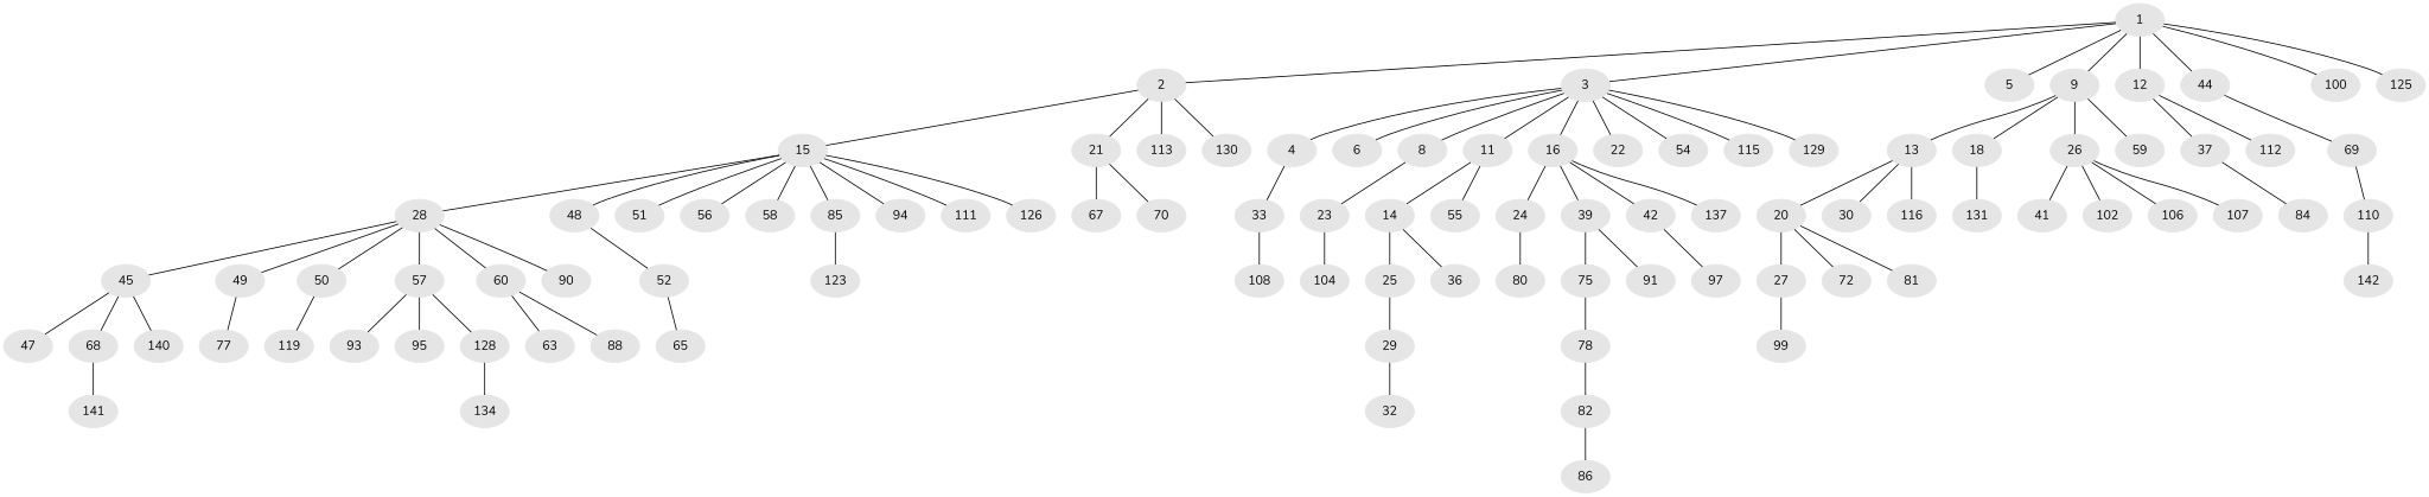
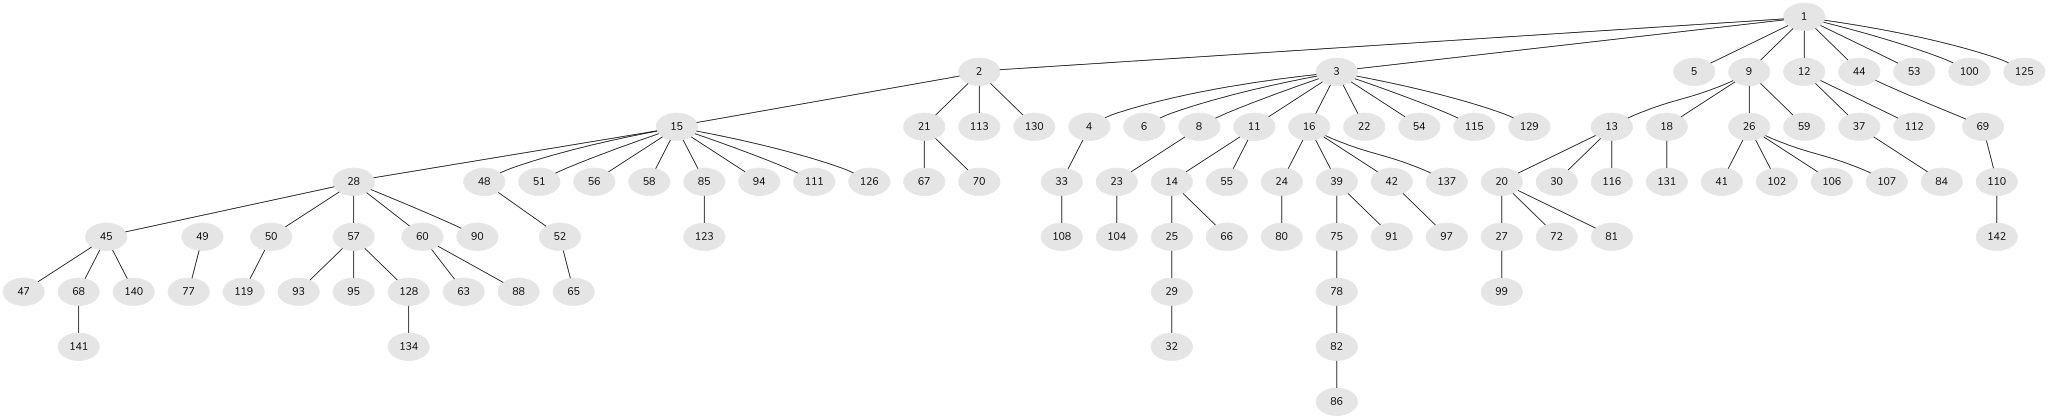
  graph {
    fontname=Nunito
    node [color=gray90 fontname=Nunito style=filled]
    edge [fontname=Nunito]
    1 [super="+10"]
    2 [super="+31"]
    3 [super="+7"]
    5 [super="+46"]
    9 [super="+17"]
    12
    44
+   53 [super="+136"]
    100 [super="+122"]
    125
    15 [super="+19"]
    21 [super="+34"]
    113
    130
    4
    6 [super="+43"]
    8
    11
    16 [super="+40"]
    22 [super="+97"]
    54 [super="+92"]
    115 [super="+121"]
    129
    13 [super="+62"]
    18
    26 [super="+74"]
    59 [super="+73"]
    37 [super="+76"]
    112
    69 [super="+133"]
    28 [super="+35"]
    48
    51
    56
    58
    85 [super="+96"]
    94
    111
    126
    67
    70
    33
    23 [super="+101"]
    14 [super="+64"]
    55
    24
    39
    42 [super="+66"]
    137
    108
    104
    20 [super="+61"]
    30 [super="+118"]
    116
    131
    41
    102
    106
    107
    25 [super="+109"]
-   36 [super="+132"]
+   36 [super="+132" label=66]
    84
    27 [super="+87"]
    72
    81 [super="+89"]
    29 [super="+38"]
    45 [super="+71"]
    49
    50
    57 [super="+79"]
    60
    90
    52
    123
    80 [super="+138"]
    75
    91
    n78 [label=97]
    99
    32 [super="+135"]
    47
    68 [super="+103"]
    140
    77 [super="+120"]
    119 [super="+139"]
    93
    95
    128
    63 [super="+124"]
    88 [super="+105"]
    78
    110
    141
    65
    134
    142
    82 [super="+114"]
    86 [super="+127"]
    1 -- 2
    1 -- 3
    1 -- 5
    1 -- 9
    1 -- 12
    1 -- 44
+   1 -- 53
    1 -- 100
    1 -- 125
    2 -- 15
    2 -- 21
    2 -- 113
    2 -- 130
    3 -- 4
    3 -- 6
    3 -- 8
    3 -- 11
    3 -- 16
    3 -- 22
    3 -- 54
    3 -- 115
    3 -- 129
    9 -- 13
    9 -- 18
    9 -- 26
    9 -- 59
    12 -- 37
    12 -- 112
    44 -- 69
    15 -- 28
    15 -- 48
    15 -- 51
    15 -- 56
    15 -- 58
    15 -- 85
    15 -- 94
    15 -- 111
    15 -- 126
    21 -- 67
    21 -- 70
    4 -- 33
    8 -- 23
    11 -- 14
    11 -- 55
    16 -- 24
    16 -- 39
    16 -- 42
    16 -- 137
    13 -- 20
    13 -- 30
    13 -- 116
    18 -- 131
    26 -- 41
    26 -- 102
    26 -- 106
    26 -- 107
    37 -- 84
    69 -- 110
    28 -- 45
-   28 -- 49
    28 -- 50
    28 -- 57
    28 -- 60
    28 -- 90
    48 -- 52
    85 -- 123
    33 -- 108
    23 -- 104
    14 -- 25
    14 -- 36
    24 -- 80
    39 -- 75
    39 -- 91
    42 -- n78
    20 -- 27
    20 -- 72
    20 -- 81
    25 -- 29
    27 -- 99
    29 -- 32
    45 -- 47
    45 -- 68
    45 -- 140
    49 -- 77
    50 -- 119
    57 -- 93
    57 -- 95
    57 -- 128
    60 -- 63
    60 -- 88
    52 -- 65
    75 -- 78
    68 -- 141
    128 -- 134
    78 -- 82
    110 -- 142
    82 -- 86
  }
